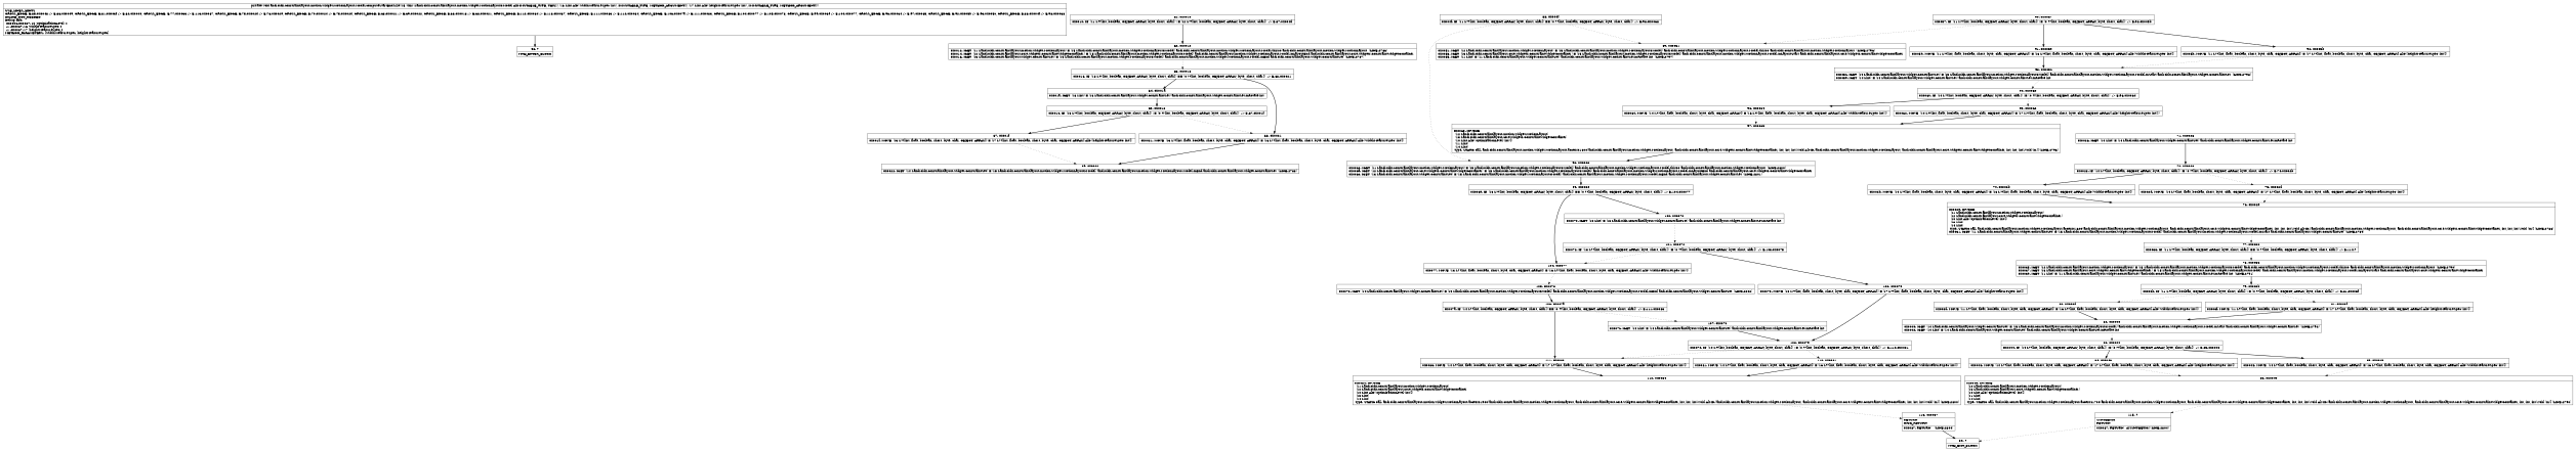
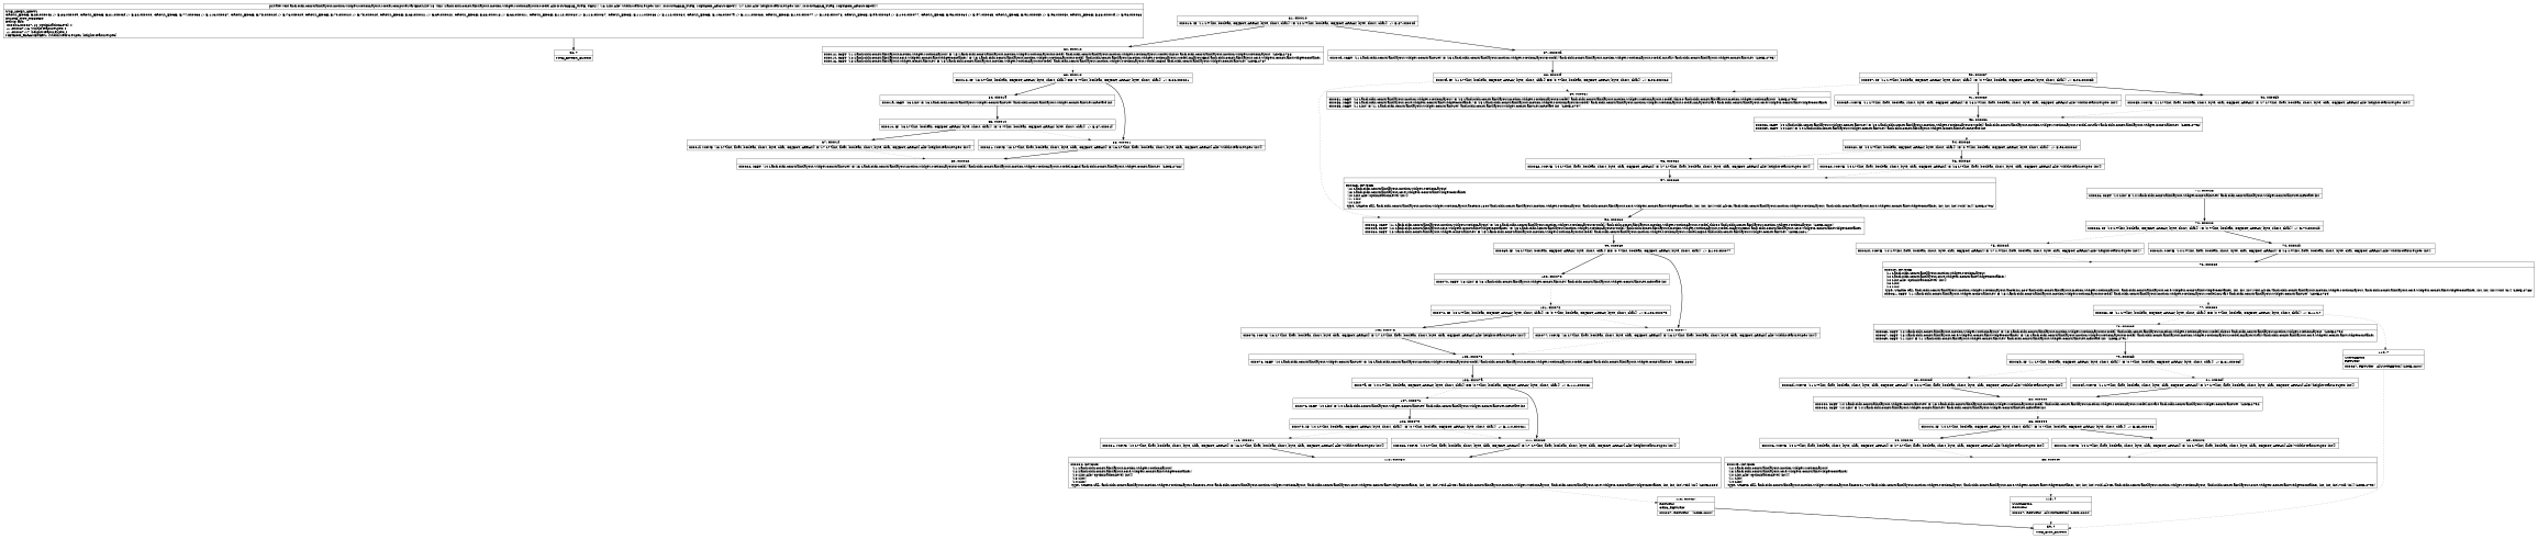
  digraph {
    node [shape=record]
    edge [style=bold]
    n1 [label="{58\:\ ?|MTH_ENTER_BLOCK\l}"]
    n2 [label="{61\:\ 0x0010|0x0010: IF  (r1 I:??[int, boolean, OBJECT, ARRAY, byte, short, char]) != (r2 I:??[int, boolean, OBJECT, ARRAY, byte, short, char])  \-\> B:87:0x004d \l}"]
    n3 [label="{62\:\ 0x0012|0x0012: IGET  (r1 I:androidx.constraintlayout.motion.widget.MotionLayout) = (r5 I:androidx.constraintlayout.motion.widget.MotionLayout$Model) androidx.constraintlayout.motion.widget.MotionLayout.Model.this$0 androidx.constraintlayout.motion.widget.MotionLayout  (LINE:2786)\l0x0014: IGET  (r2 I:androidx.constraintlayout.core.widgets.ConstraintWidgetContainer) = (r5 I:androidx.constraintlayout.motion.widget.MotionLayout$Model) androidx.constraintlayout.motion.widget.MotionLayout.Model.mLayoutEnd androidx.constraintlayout.core.widgets.ConstraintWidgetContainer \l0x0016: IGET  (r3 I:androidx.constraintlayout.widget.ConstraintSet) = (r5 I:androidx.constraintlayout.motion.widget.MotionLayout$Model) androidx.constraintlayout.motion.widget.MotionLayout.Model.mEnd androidx.constraintlayout.widget.ConstraintSet  (LINE:2787)\l}"]
+   n4 [label="{87\:\ 0x004d|0x004d: IGET  (r1 I:androidx.constraintlayout.widget.ConstraintSet) = (r5 I:androidx.constraintlayout.motion.widget.MotionLayout$Model) androidx.constraintlayout.motion.widget.MotionLayout.Model.mStart androidx.constraintlayout.widget.ConstraintSet  (LINE:2795)\l}"]
    n5 [label="{63\:\ 0x0018|0x0018: IF  (r3 I:??[int, boolean, OBJECT, ARRAY, byte, short, char]) == (0 ??[int, boolean, OBJECT, ARRAY, byte, short, char])  \-\> B:68:0x0021 \l}"]
    n6 [label="{88\:\ 0x004f|0x004f: IF  (r1 I:??[int, boolean, OBJECT, ARRAY, byte, short, char]) == (0 ??[int, boolean, OBJECT, ARRAY, byte, short, char])  \-\> B:98:0x0068 \l}"]
    n7 [label="{64\:\ 0x001a|0x001a: IGET  (r3 I:int) = (r3 I:androidx.constraintlayout.widget.ConstraintSet) androidx.constraintlayout.widget.ConstraintSet.mRotate int \l}"]
    n8 [label="{68\:\ 0x0021|0x0021: MOVE  (r3 I:??[int, float, boolean, short, byte, char, OBJECT, ARRAY]) = (r6 I:??[int, float, boolean, short, byte, char, OBJECT, ARRAY] A[D('widthMeasureSpec' int)]) \l}"]
    n9 [label="{65\:\ 0x001c|0x001c: IF  (r3 I:??[int, boolean, OBJECT, ARRAY, byte, short, char]) != (0 ??[int, boolean, OBJECT, ARRAY, byte, short, char])  \-\> B:67:0x001f \l}"]
    n10 [label="{69\:\ 0x0022|0x0022: IGET  (r4 I:androidx.constraintlayout.widget.ConstraintSet) = (r5 I:androidx.constraintlayout.motion.widget.MotionLayout$Model) androidx.constraintlayout.motion.widget.MotionLayout.Model.mEnd androidx.constraintlayout.widget.ConstraintSet  (LINE:2788)\l}"]
    n11 [label="{67\:\ 0x001f|0x001f: MOVE  (r3 I:??[int, float, boolean, short, byte, char, OBJECT, ARRAY]) = (r7 I:??[int, float, boolean, short, byte, char, OBJECT, ARRAY] A[D('heightMeasureSpec' int)]) \l}"]
    n12 [label="{71\:\ 0x0026|0x0026: IGET  (r4 I:int) = (r4 I:androidx.constraintlayout.widget.ConstraintSet) androidx.constraintlayout.widget.ConstraintSet.mRotate int \l}"]
    n13 [label="{72\:\ 0x0028|0x0028: IF  (r4 I:??[int, boolean, OBJECT, ARRAY, byte, short, char]) != (0 ??[int, boolean, OBJECT, ARRAY, byte, short, char])  \-\> B:74:0x002b \l}"]
    n14 [label="{75\:\ 0x002d|0x002d: MOVE  (r4 I:??[int, float, boolean, short, byte, char, OBJECT, ARRAY]) = (r7 I:??[int, float, boolean, short, byte, char, OBJECT, ARRAY] A[D('heightMeasureSpec' int)]) \l}"]
    n15 [label="{76\:\ 0x002e|0x002e: INVOKE  \l  (r1 I:androidx.constraintlayout.motion.widget.MotionLayout)\l  (r2 I:androidx.constraintlayout.core.widgets.ConstraintWidgetContainer)\l  (r0 I:int A[D('optimisationLevel' int)])\l  (r3 I:int)\l  (r4 I:int)\l type: STATIC call: androidx.constraintlayout.motion.widget.MotionLayout.access$1600(androidx.constraintlayout.motion.widget.MotionLayout, androidx.constraintlayout.core.widgets.ConstraintWidgetContainer, int, int, int):void A[MD:(androidx.constraintlayout.motion.widget.MotionLayout, androidx.constraintlayout.core.widgets.ConstraintWidgetContainer, int, int, int):void (m)] (LINE:2786)\l0x0031: IGET  (r1 I:androidx.constraintlayout.widget.ConstraintSet) = (r5 I:androidx.constraintlayout.motion.widget.MotionLayout$Model) androidx.constraintlayout.motion.widget.MotionLayout.Model.mStart androidx.constraintlayout.widget.ConstraintSet  (LINE:2789)\l}"]
    n16 [label="{74\:\ 0x002b|0x002b: MOVE  (r4 I:??[int, float, boolean, short, byte, char, OBJECT, ARRAY]) = (r6 I:??[int, float, boolean, short, byte, char, OBJECT, ARRAY] A[D('widthMeasureSpec' int)]) \l}"]
    n17 [label="{77\:\ 0x0033|0x0033: IF  (r1 I:??[int, boolean, OBJECT, ARRAY, byte, short, char]) == (0 ??[int, boolean, OBJECT, ARRAY, byte, short, char])  \-\> B:114:? \l}"]
    n18 [label="{78\:\ 0x0035|0x0035: IGET  (r2 I:androidx.constraintlayout.motion.widget.MotionLayout) = (r5 I:androidx.constraintlayout.motion.widget.MotionLayout$Model) androidx.constraintlayout.motion.widget.MotionLayout.Model.this$0 androidx.constraintlayout.motion.widget.MotionLayout  (LINE:2790)\l0x0037: IGET  (r3 I:androidx.constraintlayout.core.widgets.ConstraintWidgetContainer) = (r5 I:androidx.constraintlayout.motion.widget.MotionLayout$Model) androidx.constraintlayout.motion.widget.MotionLayout.Model.mLayoutStart androidx.constraintlayout.core.widgets.ConstraintWidgetContainer \l0x0039: IGET  (r1 I:int) = (r1 I:androidx.constraintlayout.widget.ConstraintSet) androidx.constraintlayout.widget.ConstraintSet.mRotate int  (LINE:2791)\l}"]
+   n19 [label="{114\:\ ?|SYNTHETIC\lRETURN\l|0x0087: RETURN   A[SYNTHETIC] (LINE:2804)\l}"]
    n20 [label="{79\:\ 0x003b|0x003b: IF  (r1 I:??[int, boolean, OBJECT, ARRAY, byte, short, char]) != (0 ??[int, boolean, OBJECT, ARRAY, byte, short, char])  \-\> B:81:0x003f \l}"]
    n21 [label="{59\:\ ?|MTH_EXIT_BLOCK\l}"]
    n22 [label="{80\:\ 0x003d|0x003d: MOVE  (r1 I:??[int, float, boolean, short, byte, char, OBJECT, ARRAY]) = (r6 I:??[int, float, boolean, short, byte, char, OBJECT, ARRAY] A[D('widthMeasureSpec' int)]) \l}"]
    n23 [label="{81\:\ 0x003f|0x003f: MOVE  (r1 I:??[int, float, boolean, short, byte, char, OBJECT, ARRAY]) = (r7 I:??[int, float, boolean, short, byte, char, OBJECT, ARRAY] A[D('heightMeasureSpec' int)]) \l}"]
    n24 [label="{82\:\ 0x0040|0x0040: IGET  (r4 I:androidx.constraintlayout.widget.ConstraintSet) = (r5 I:androidx.constraintlayout.motion.widget.MotionLayout$Model) androidx.constraintlayout.motion.widget.MotionLayout.Model.mStart androidx.constraintlayout.widget.ConstraintSet  (LINE:2792)\l0x0042: IGET  (r4 I:int) = (r4 I:androidx.constraintlayout.widget.ConstraintSet) androidx.constraintlayout.widget.ConstraintSet.mRotate int \l}"]
    n25 [label="{83\:\ 0x0044|0x0044: IF  (r4 I:??[int, boolean, OBJECT, ARRAY, byte, short, char]) != (0 ??[int, boolean, OBJECT, ARRAY, byte, short, char])  \-\> B:85:0x0048 \l}"]
    n26 [label="{84\:\ 0x0046|0x0046: MOVE  (r4 I:??[int, float, boolean, short, byte, char, OBJECT, ARRAY]) = (r7 I:??[int, float, boolean, short, byte, char, OBJECT, ARRAY] A[D('heightMeasureSpec' int)]) \l}"]
    n27 [label="{85\:\ 0x0048|0x0048: MOVE  (r4 I:??[int, float, boolean, short, byte, char, OBJECT, ARRAY]) = (r6 I:??[int, float, boolean, short, byte, char, OBJECT, ARRAY] A[D('widthMeasureSpec' int)]) \l}"]
    n28 [label="{86\:\ 0x0049|0x0049: INVOKE  \l  (r2 I:androidx.constraintlayout.motion.widget.MotionLayout)\l  (r3 I:androidx.constraintlayout.core.widgets.ConstraintWidgetContainer)\l  (r0 I:int A[D('optimisationLevel' int)])\l  (r1 I:int)\l  (r4 I:int)\l type: STATIC call: androidx.constraintlayout.motion.widget.MotionLayout.access$1700(androidx.constraintlayout.motion.widget.MotionLayout, androidx.constraintlayout.core.widgets.ConstraintWidgetContainer, int, int, int):void A[MD:(androidx.constraintlayout.motion.widget.MotionLayout, androidx.constraintlayout.core.widgets.ConstraintWidgetContainer, int, int, int):void (m)] (LINE:2790)\l}"]
    n29 [label="{115\:\ ?|SYNTHETIC\lRETURN\l|0x0087: RETURN   A[SYNTHETIC] (LINE:2804)\l}"]
    n30 [label="{89\:\ 0x0051|0x0051: IGET  (r2 I:androidx.constraintlayout.motion.widget.MotionLayout) = (r5 I:androidx.constraintlayout.motion.widget.MotionLayout$Model) androidx.constraintlayout.motion.widget.MotionLayout.Model.this$0 androidx.constraintlayout.motion.widget.MotionLayout  (LINE:2796)\l0x0053: IGET  (r3 I:androidx.constraintlayout.core.widgets.ConstraintWidgetContainer) = (r5 I:androidx.constraintlayout.motion.widget.MotionLayout$Model) androidx.constraintlayout.motion.widget.MotionLayout.Model.mLayoutStart androidx.constraintlayout.core.widgets.ConstraintWidgetContainer \l0x0055: IGET  (r1 I:int) = (r1 I:androidx.constraintlayout.widget.ConstraintSet) androidx.constraintlayout.widget.ConstraintSet.mRotate int  (LINE:2797)\l}"]
    n31 [label="{98\:\ 0x0068|0x0068: IGET  (r1 I:androidx.constraintlayout.motion.widget.MotionLayout) = (r5 I:androidx.constraintlayout.motion.widget.MotionLayout$Model) androidx.constraintlayout.motion.widget.MotionLayout.Model.this$0 androidx.constraintlayout.motion.widget.MotionLayout  (LINE:2800)\l0x006a: IGET  (r2 I:androidx.constraintlayout.core.widgets.ConstraintWidgetContainer) = (r5 I:androidx.constraintlayout.motion.widget.MotionLayout$Model) androidx.constraintlayout.motion.widget.MotionLayout.Model.mLayoutEnd androidx.constraintlayout.core.widgets.ConstraintWidgetContainer \l0x006c: IGET  (r3 I:androidx.constraintlayout.widget.ConstraintSet) = (r5 I:androidx.constraintlayout.motion.widget.MotionLayout$Model) androidx.constraintlayout.motion.widget.MotionLayout.Model.mEnd androidx.constraintlayout.widget.ConstraintSet  (LINE:2801)\l}"]
    n32 [label="{99\:\ 0x006e|0x006e: IF  (r3 I:??[int, boolean, OBJECT, ARRAY, byte, short, char]) == (0 ??[int, boolean, OBJECT, ARRAY, byte, short, char])  \-\> B:104:0x0077 \l}"]
    n33 [label="{90\:\ 0x0057|0x0057: IF  (r1 I:??[int, boolean, OBJECT, ARRAY, byte, short, char]) != (0 ??[int, boolean, OBJECT, ARRAY, byte, short, char])  \-\> B:92:0x005b \l}"]
    n34 [label="{91\:\ 0x0059|0x0059: MOVE  (r1 I:??[int, float, boolean, short, byte, char, OBJECT, ARRAY]) = (r6 I:??[int, float, boolean, short, byte, char, OBJECT, ARRAY] A[D('widthMeasureSpec' int)]) \l}"]
    n35 [label="{92\:\ 0x005b|0x005b: MOVE  (r1 I:??[int, float, boolean, short, byte, char, OBJECT, ARRAY]) = (r7 I:??[int, float, boolean, short, byte, char, OBJECT, ARRAY] A[D('heightMeasureSpec' int)]) \l}"]
    n36 [label="{93\:\ 0x005c|0x005c: IGET  (r4 I:androidx.constraintlayout.widget.ConstraintSet) = (r5 I:androidx.constraintlayout.motion.widget.MotionLayout$Model) androidx.constraintlayout.motion.widget.MotionLayout.Model.mStart androidx.constraintlayout.widget.ConstraintSet  (LINE:2798)\l0x005e: IGET  (r4 I:int) = (r4 I:androidx.constraintlayout.widget.ConstraintSet) androidx.constraintlayout.widget.ConstraintSet.mRotate int \l}"]
    n37 [label="{94\:\ 0x0060|0x0060: IF  (r4 I:??[int, boolean, OBJECT, ARRAY, byte, short, char]) != (0 ??[int, boolean, OBJECT, ARRAY, byte, short, char])  \-\> B:96:0x0064 \l}"]
    n38 [label="{95\:\ 0x0062|0x0062: MOVE  (r4 I:??[int, float, boolean, short, byte, char, OBJECT, ARRAY]) = (r7 I:??[int, float, boolean, short, byte, char, OBJECT, ARRAY] A[D('heightMeasureSpec' int)]) \l}"]
    n39 [label="{96\:\ 0x0064|0x0064: MOVE  (r4 I:??[int, float, boolean, short, byte, char, OBJECT, ARRAY]) = (r6 I:??[int, float, boolean, short, byte, char, OBJECT, ARRAY] A[D('widthMeasureSpec' int)]) \l}"]
    n40 [label="{97\:\ 0x0065|0x0065: INVOKE  \l  (r2 I:androidx.constraintlayout.motion.widget.MotionLayout)\l  (r3 I:androidx.constraintlayout.core.widgets.ConstraintWidgetContainer)\l  (r0 I:int A[D('optimisationLevel' int)])\l  (r1 I:int)\l  (r4 I:int)\l type: STATIC call: androidx.constraintlayout.motion.widget.MotionLayout.access$1800(androidx.constraintlayout.motion.widget.MotionLayout, androidx.constraintlayout.core.widgets.ConstraintWidgetContainer, int, int, int):void A[MD:(androidx.constraintlayout.motion.widget.MotionLayout, androidx.constraintlayout.core.widgets.ConstraintWidgetContainer, int, int, int):void (m)] (LINE:2796)\l}"]
    n41 [label="{100\:\ 0x0070|0x0070: IGET  (r3 I:int) = (r3 I:androidx.constraintlayout.widget.ConstraintSet) androidx.constraintlayout.widget.ConstraintSet.mRotate int \l}"]
    n42 [label="{104\:\ 0x0077|0x0077: MOVE  (r3 I:??[int, float, boolean, short, byte, char, OBJECT, ARRAY]) = (r6 I:??[int, float, boolean, short, byte, char, OBJECT, ARRAY] A[D('widthMeasureSpec' int)]) \l}"]
    n43 [label="{101\:\ 0x0072|0x0072: IF  (r3 I:??[int, boolean, OBJECT, ARRAY, byte, short, char]) != (0 ??[int, boolean, OBJECT, ARRAY, byte, short, char])  \-\> B:103:0x0075 \l}"]
    n44 [label="{105\:\ 0x0078|0x0078: IGET  (r4 I:androidx.constraintlayout.widget.ConstraintSet) = (r5 I:androidx.constraintlayout.motion.widget.MotionLayout$Model) androidx.constraintlayout.motion.widget.MotionLayout.Model.mEnd androidx.constraintlayout.widget.ConstraintSet  (LINE:2802)\l}"]
    n45 [label="{103\:\ 0x0075|0x0075: MOVE  (r3 I:??[int, float, boolean, short, byte, char, OBJECT, ARRAY]) = (r7 I:??[int, float, boolean, short, byte, char, OBJECT, ARRAY] A[D('heightMeasureSpec' int)]) \l}"]
    n46 [label="{106\:\ 0x007a|0x007a: IF  (r4 I:??[int, boolean, OBJECT, ARRAY, byte, short, char]) == (0 ??[int, boolean, OBJECT, ARRAY, byte, short, char])  \-\> B:111:0x0083 \l}"]
    n47 [label="{107\:\ 0x007c|0x007c: IGET  (r4 I:int) = (r4 I:androidx.constraintlayout.widget.ConstraintSet) androidx.constraintlayout.widget.ConstraintSet.mRotate int \l}"]
    n48 [label="{111\:\ 0x0083|0x0083: MOVE  (r4 I:??[int, float, boolean, short, byte, char, OBJECT, ARRAY]) = (r7 I:??[int, float, boolean, short, byte, char, OBJECT, ARRAY] A[D('heightMeasureSpec' int)]) \l}"]
    n49 [label="{108\:\ 0x007e|0x007e: IF  (r4 I:??[int, boolean, OBJECT, ARRAY, byte, short, char]) != (0 ??[int, boolean, OBJECT, ARRAY, byte, short, char])  \-\> B:110:0x0081 \l}"]
    n50 [label="{112\:\ 0x0084|0x0084: INVOKE  \l  (r1 I:androidx.constraintlayout.motion.widget.MotionLayout)\l  (r2 I:androidx.constraintlayout.core.widgets.ConstraintWidgetContainer)\l  (r0 I:int A[D('optimisationLevel' int)])\l  (r3 I:int)\l  (r4 I:int)\l type: STATIC call: androidx.constraintlayout.motion.widget.MotionLayout.access$1900(androidx.constraintlayout.motion.widget.MotionLayout, androidx.constraintlayout.core.widgets.ConstraintWidgetContainer, int, int, int):void A[MD:(androidx.constraintlayout.motion.widget.MotionLayout, androidx.constraintlayout.core.widgets.ConstraintWidgetContainer, int, int, int):void (m)] (LINE:2800)\l}"]
    n51 [label="{110\:\ 0x0081|0x0081: MOVE  (r4 I:??[int, float, boolean, short, byte, char, OBJECT, ARRAY]) = (r6 I:??[int, float, boolean, short, byte, char, OBJECT, ARRAY] A[D('widthMeasureSpec' int)]) \l}"]
    n52 [label="{113\:\ 0x0087|RETURN\lORIG_RETURN\l|0x0087: RETURN    (LINE:2804)\l}"]
    n53 [label="{private void androidx.constraintlayout.motion.widget.MotionLayout.Model.computeStartEndSize((r5 'this' I:androidx.constraintlayout.motion.widget.MotionLayout$Model A[IMMUTABLE_TYPE, THIS]), (r6 I:int A[D('widthMeasureSpec' int), IMMUTABLE_TYPE, METHOD_ARGUMENT]), (r7 I:int A[D('heightMeasureSpec' int), IMMUTABLE_TYPE, METHOD_ARGUMENT]))  | USE_LINES_HINTS\lCROSS_EDGE: B:85:0x0048 \-\> B:86:0x0049, CROSS_EDGE: B:81:0x003f \-\> B:82:0x0040, CROSS_EDGE: B:77:0x0033 \-\> B:113:0x0087, CROSS_EDGE: B:75:0x002d \-\> B:76:0x002e, CROSS_EDGE: B:70:0x0024 \-\> B:75:0x002d, CROSS_EDGE: B:68:0x0021 \-\> B:69:0x0022, CROSS_EDGE: B:63:0x0018 \-\> B:68:0x0021, CROSS_EDGE: B:112:0x0084 \-\> B:113:0x0087, CROSS_EDGE: B:111:0x0083 \-\> B:112:0x0084, CROSS_EDGE: B:106:0x007a \-\> B:111:0x0083, CROSS_EDGE: B:104:0x0077 \-\> B:105:0x0078, CROSS_EDGE: B:99:0x006e \-\> B:104:0x0077, CROSS_EDGE: B:96:0x0064 \-\> B:97:0x0065, CROSS_EDGE: B:92:0x005b \-\> B:93:0x005c, CROSS_EDGE: B:88:0x004f \-\> B:98:0x0068\lINLINE_NOT_NEEDED\lDebug Info:\l  0x0006\-0x0087: r0 'optimisationLevel' I\l  \-1 \-0x0087: r6 'widthMeasureSpec' I\l  \-1 \-0x0087: r7 'heightMeasureSpec' I\lMETHOD_PARAMETERS: [widthMeasureSpec, heightMeasureSpec]\l}"]
    n2 -> n3
+   n2 -> n4
    n3 -> n5 [style=dotted]
+   n4 -> n6
    n5 -> n7
    n5 -> n8
    n6 -> n30 [style=dotted]
    n6 -> n31 [style=dotted]
    n7 -> n9
    n8 -> n10
    n9 -> n8 [style=dotted]
    n9 -> n11
    n11 -> n10 [style=dotted]
    n12 -> n13
    n13 -> n14 [style=dotted]
    n13 -> n16
    n14 -> n15 [style=dotted]
    n15 -> n17 [style=dotted]
    n16 -> n15
    n17 -> n18 [style=dotted]
+   n17 -> n19 [style=dotted]
    n18 -> n20
+   n19 -> n21 [style=dotted]
    n20 -> n22 [style=dotted]
    n20 -> n23 [style=dotted]
    n22 -> n24
    n23 -> n24
    n24 -> n25 [style=dotted]
    n25 -> n26
    n25 -> n27
    n26 -> n28 [style=dotted]
    n27 -> n28 [style=dotted]
    n28 -> n29 [style=dotted]
    n29 -> n21 [style=dotted]
    n31 -> n32
    n32 -> n41
    n32 -> n42
    n33 -> n30 [style=dotted]
    n33 -> n34
    n33 -> n35
    n34 -> n36
    n35 -> n36 [style=dotted]
    n36 -> n37 [style=dotted]
    n37 -> n38 [style=dotted]
    n37 -> n39
    n38 -> n40
    n39 -> n40 [style=dotted]
    n40 -> n31
    n41 -> n43 [style=dotted]
    n42 -> n44 [style=dotted]
    n43 -> n42 [style=dotted]
    n43 -> n45
    n44 -> n46
-   n45 -> n49
+   n45 -> n44
    n46 -> n47 [style=dotted]
    n46 -> n48
    n47 -> n49
    n48 -> n50
    n49 -> n48 [style=dotted]
    n49 -> n51 [style=dotted]
    n50 -> n52 [style=dotted]
    n51 -> n50
    n52 -> n21
    n53 -> n1
  }
